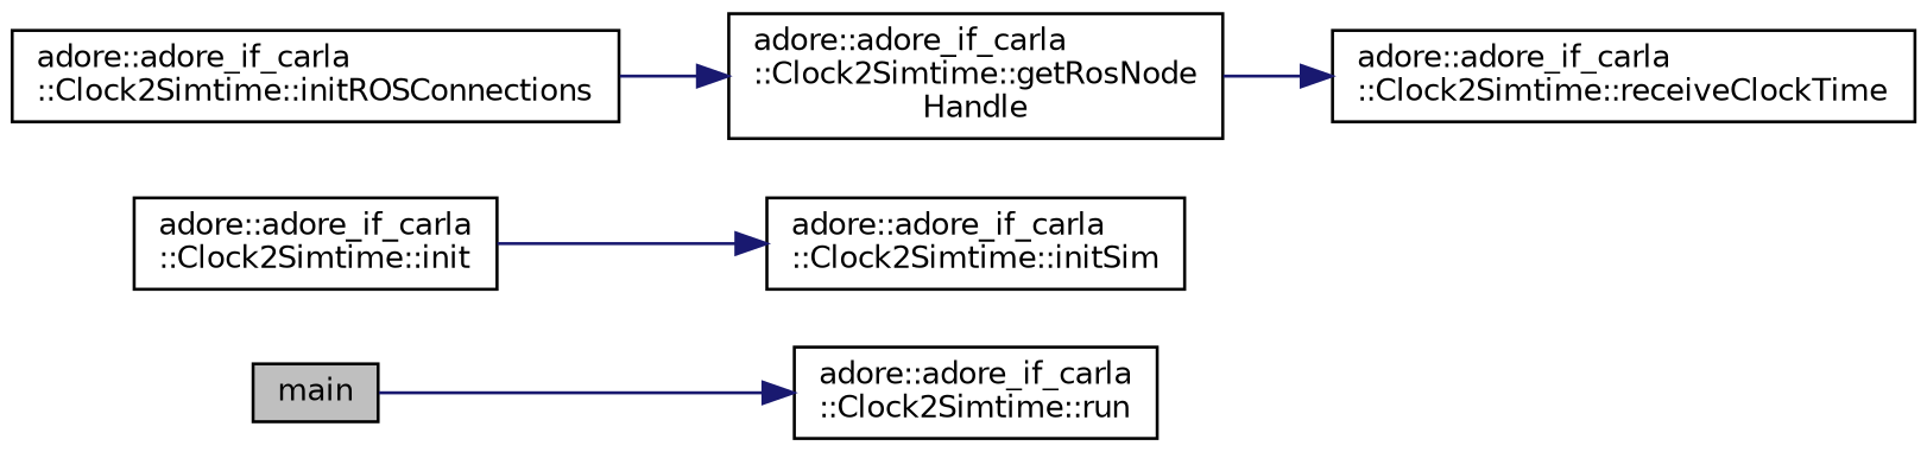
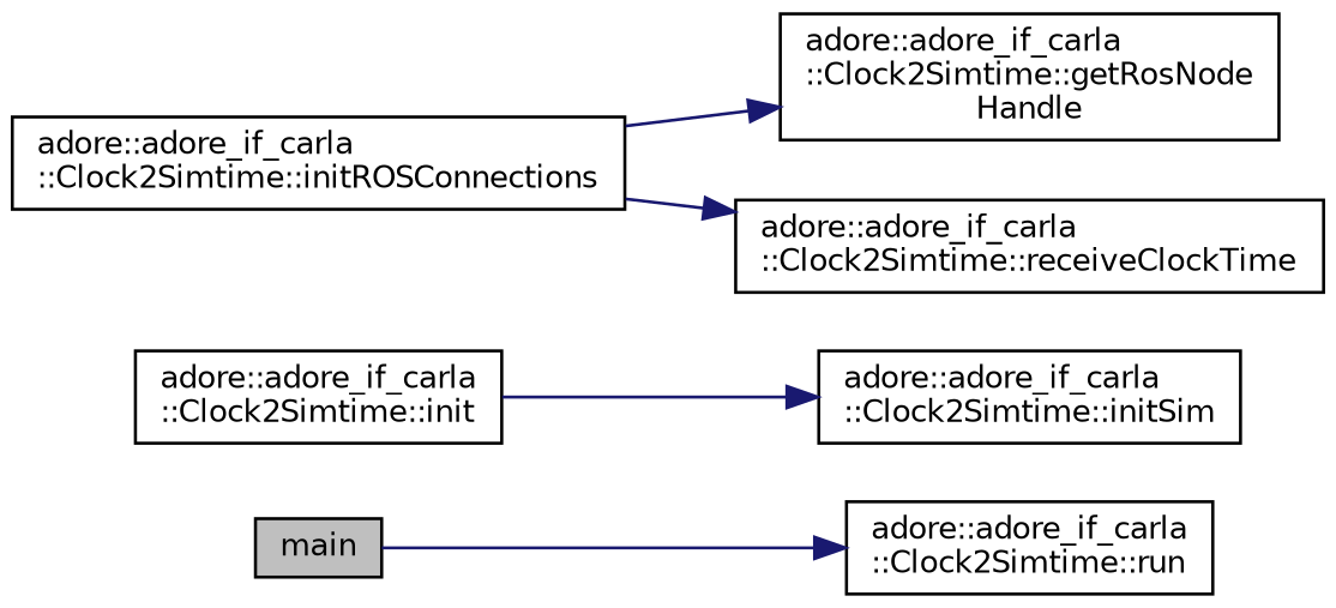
  digraph {
    rankdir=LR
    node [color=black fillcolor=white fontname=Helvetica fontsize=10 shape=record style=filled]
    edge [color=midnightblue fontname=Helvetica fontsize=10 labelfontname=Helvetica labelfontsize=10 style=solid]
    n1 [fillcolor=grey75 fontcolor=black height=0.2 label=main width=0.4]
    n2 [height=0.2 label="adore::adore_if_carla\l::Clock2Simtime::run" width=0.4]
    n3 [height=0.2 label="adore::adore_if_carla\l::Clock2Simtime::init" width=0.4]
    n4 [height=0.2 label="adore::adore_if_carla\l::Clock2Simtime::initSim" width=0.4]
    n5 [height=0.2 label="adore::adore_if_carla\l::Clock2Simtime::initROSConnections" width=0.4]
    n6 [height=0.2 label="adore::adore_if_carla\l::Clock2Simtime::getRosNode\lHandle" width=0.4]
    n7 [height=0.2 label="adore::adore_if_carla\l::Clock2Simtime::receiveClockTime" width=0.4]
    n1 -> n2
    n3 -> n4
    n5 -> n6
-   n6 -> n7
+   n5 -> n7
  }
